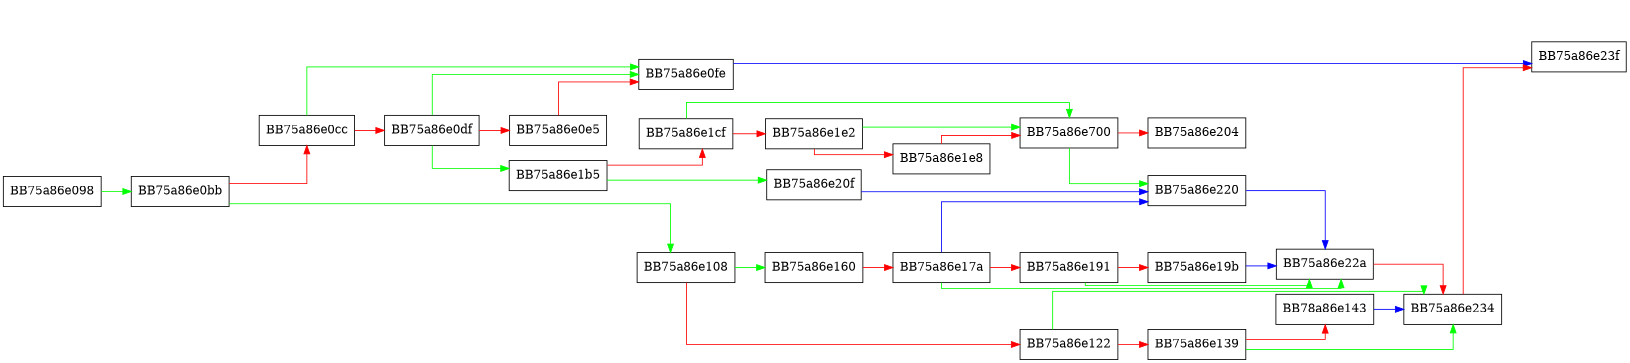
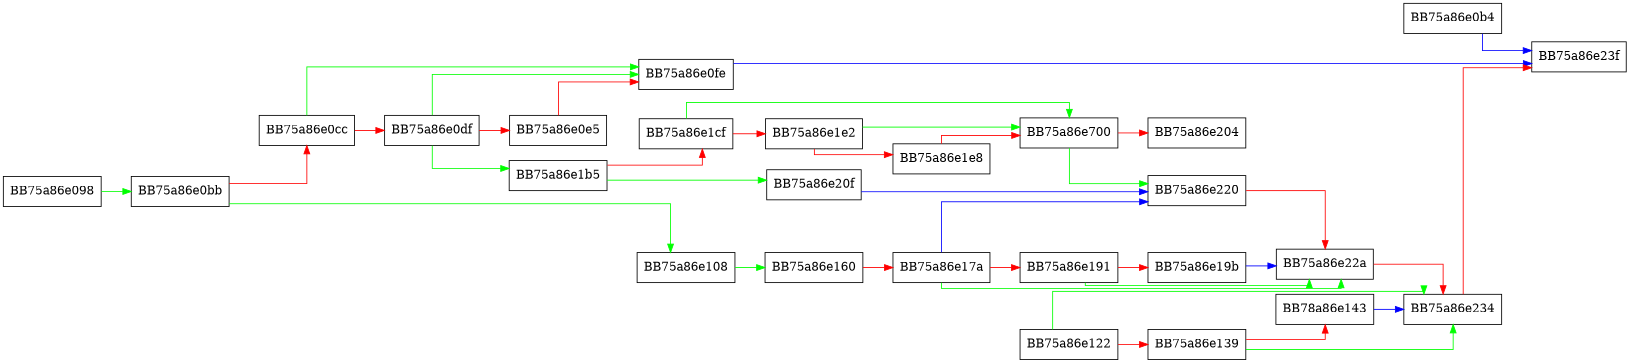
  digraph {
    rankdir=LR
    splines=ortho
    node [shape=box]
    edge [color=red]
    BB75a86e098
    BB75a86e0bb
    BB75a86e108
    BB75a86e0cc
+   BB75a86e0b4
    BB75a86e23f
    BB75a86e160
    BB75a86e122
    BB75a86e0fe
    BB75a86e0df
    BB75a86e17a
    BB75a86e234
    BB75a86e139
    BB75a86e0e5
    BB75a86e1b5
    BB75a86e20f
    BB75a86e1cf
    BB75a86e22a
    BB75a86e191
    BB75a86e220
    n21 [label=BB78a86e143]
    n22 [label=BB75a86e700]
    BB75a86e1e2
    BB75a86e19b
    BB75a86e204
    BB75a86e1e8
    BB75a86e098 -> BB75a86e0bb [color=green]
    BB75a86e0bb -> BB75a86e108 [color=green]
    BB75a86e0bb -> BB75a86e0cc
    BB75a86e108 -> BB75a86e160 [color=green]
-   BB75a86e108 -> BB75a86e122
    BB75a86e0cc -> BB75a86e0fe [color=green]
    BB75a86e0cc -> BB75a86e0df
+   BB75a86e0b4 -> BB75a86e23f [color=blue]
    BB75a86e160 -> BB75a86e17a
    BB75a86e122 -> BB75a86e234 [color=green]
    BB75a86e122 -> BB75a86e139
    BB75a86e0fe -> BB75a86e23f [color=blue]
    BB75a86e0df -> BB75a86e0fe [color=green]
    BB75a86e0df -> BB75a86e0e5
    BB75a86e0df -> BB75a86e1b5 [color=green]
    BB75a86e17a -> BB75a86e22a [color=green]
    BB75a86e17a -> BB75a86e191
    BB75a86e17a -> BB75a86e220 [color=blue]
    BB75a86e234 -> BB75a86e23f
    BB75a86e139 -> BB75a86e234 [color=green]
    BB75a86e139 -> n21
    BB75a86e0e5 -> BB75a86e0fe
    BB75a86e1b5 -> BB75a86e20f [color=green]
    BB75a86e1b5 -> BB75a86e1cf
    BB75a86e20f -> BB75a86e220 [color=blue]
    BB75a86e1cf -> n22 [color=green]
    BB75a86e1cf -> BB75a86e1e2
    BB75a86e22a -> BB75a86e234
    BB75a86e191 -> BB75a86e22a [color=green]
    BB75a86e191 -> BB75a86e19b
-   BB75a86e220 -> BB75a86e22a [color=blue]
+   BB75a86e220 -> BB75a86e22a
    n21 -> BB75a86e234 [color=blue]
    n22 -> BB75a86e220 [color=green]
    n22 -> BB75a86e204
    BB75a86e1e2 -> n22 [color=green]
    BB75a86e1e2 -> BB75a86e1e8
    BB75a86e19b -> BB75a86e22a [color=blue]
    BB75a86e1e8 -> n22
  }
